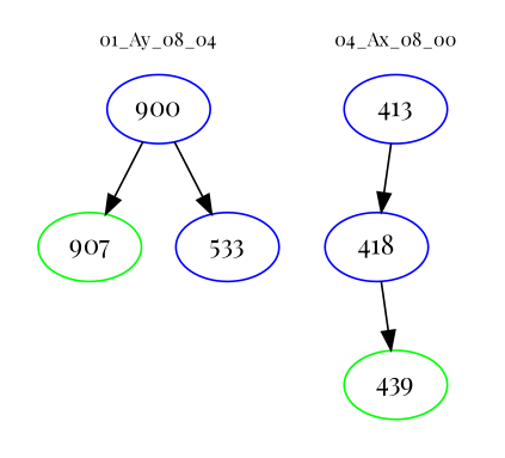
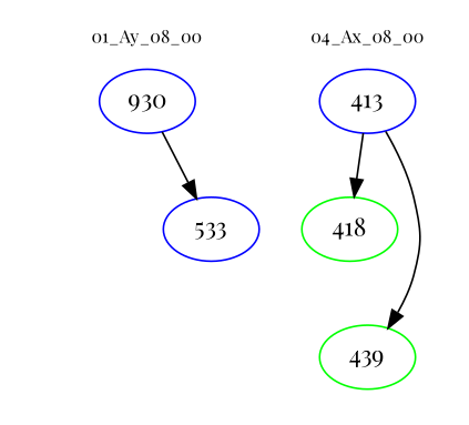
  digraph {
    fontname="Playfair Display"
    node [color=blue fontname="Playfair Display"]
    edge [color=black fontname="Playfair Display"]
-   n1 [label=900]
-   n2 [color=green label=907]
+   n1 [label=930]
    n3 [label=533]
    n4 [label=413]
-   n5 [label=418]
+   n5 [color=green label=418]
    n6 [color=green label=439]
    subgraph cluster_1 {
      color=white
      fontsize=10
-     label="01_Ay_08_04"
+     label="01_Ay_08_00"
      n1
-     n2
      n3
    }
    subgraph cluster_2 {
      color=white
      fontsize=10
      label="04_Ax_08_00"
      n4
      n5
      n6
    }
-   n1 -> n2
    n1 -> n3
    n4 -> n5
-   n5 -> n6
+   n4 -> n6
  }
